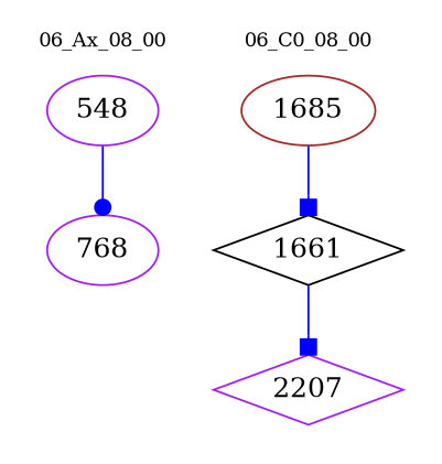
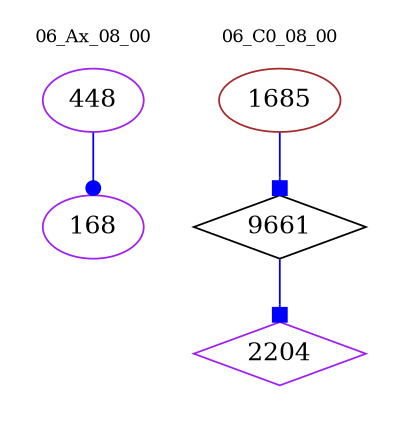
  digraph {
    node [color=purple shape=ellipse]
    edge [arrowhead=box color=blue]
-   n1 [label=548]
-   n2 [label=768]
+   n1 [label=448]
+   n2 [label=168]
    n3 [color=brown label=1685]
-   n4 [color=black label=1661 shape=diamond]
-   n5 [label=2207 shape=diamond]
+   n4 [color=black label=9661 shape=diamond]
+   n5 [label=2204 shape=diamond]
    subgraph cluster_1 {
      color=white
      fontsize=10
      label="06_Ax_08_00"
      n1
      n2
    }
    subgraph cluster_2 {
      color=white
      fontsize=10
      label="06_C0_08_00"
      n3
      n4
      n5
    }
    n1 -> n2 [arrowhead=dot]
    n3 -> n4
    n4 -> n5
  }
